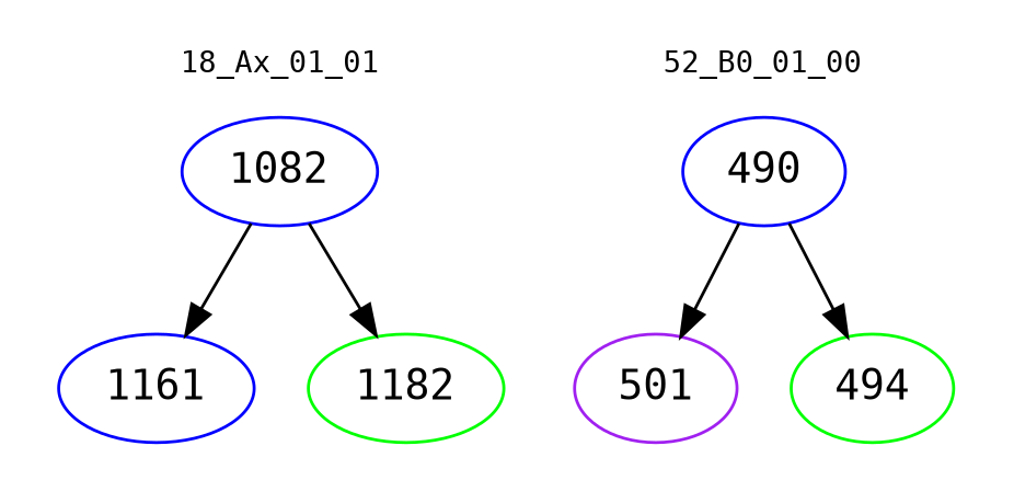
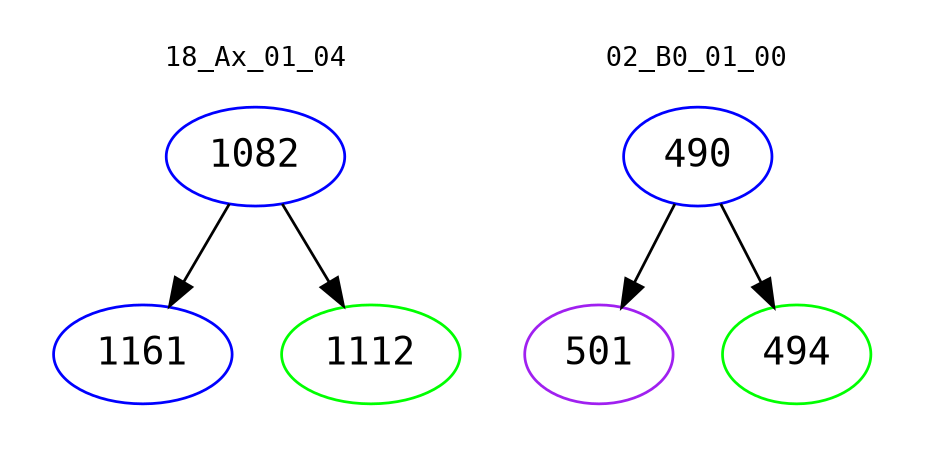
  digraph {
    fontname="DejaVu Sans Mono"
    node [color=blue fontname="DejaVu Sans Mono"]
    edge [color=black fontname="DejaVu Sans Mono"]
    n1 [label=1082]
    n2 [label=1161]
-   n3 [color=green label=1182]
+   n3 [color=green label=1112]
    n4 [label=490]
    n5 [color=purple label=501]
    n6 [color=green label=494]
    subgraph cluster_1 {
      color=white
      fontsize=10
-     label="18_Ax_01_01"
+     label="18_Ax_01_04"
      n1
      n2
      n3
    }
    subgraph cluster_2 {
      color=white
      fontsize=10
-     label="52_B0_01_00"
+     label="02_B0_01_00"
      n4
      n5
      n6
    }
    n1 -> n2
    n1 -> n3
    n4 -> n5
    n4 -> n6
  }
